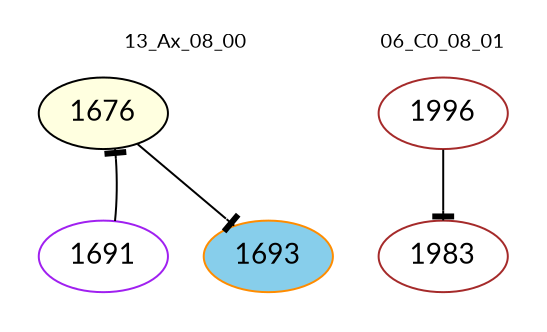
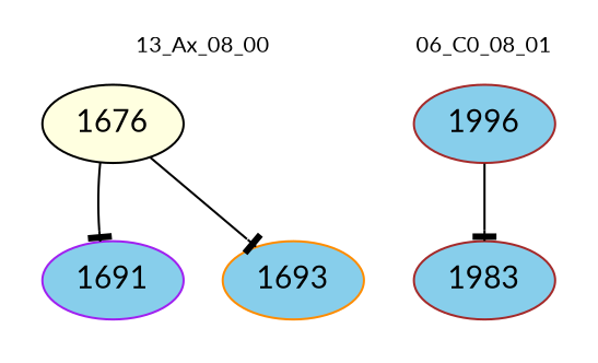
  digraph {
    fontname=Lato
    node [color=brown fillcolor=white fontname=Lato style=filled]
    edge [arrowhead=tee color=black fontname=Lato]
    n1 [color=black fillcolor=lightyellow label=1676]
-   n2 [color=purple label=1691]
+   n2 [color=purple fillcolor=skyblue label=1691]
    n3 [color=darkorange fillcolor=skyblue label=1693]
-   n4 [label=1996]
-   n5 [label=1983]
+   n4 [fillcolor=skyblue label=1996]
+   n5 [fillcolor=skyblue label=1983]
    subgraph cluster_1 {
      color=white
      fontsize=10
      label="13_Ax_08_00"
      n1
      n2
      n3
    }
    subgraph cluster_2 {
      color=white
      fontsize=10
      label="06_C0_08_01"
      n4
      n5
    }
-   n2 -> n1
+   n1 -> n2
    n1 -> n3
    n4 -> n5
  }
